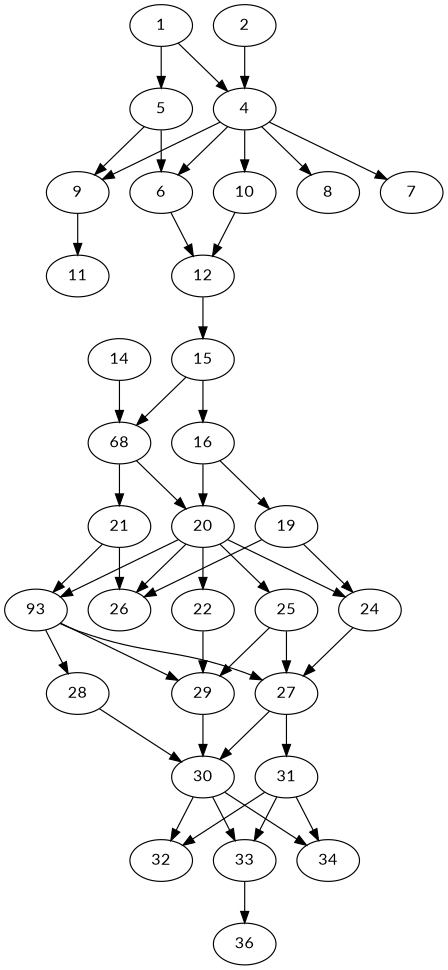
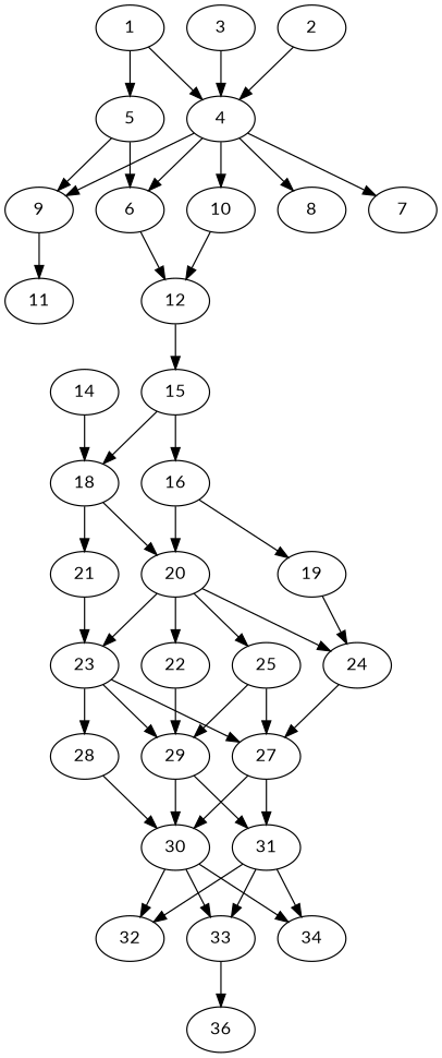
  digraph {
    fontname=Lato
    node [alpha=0.08 fontname=Lato]
    edge [fontname=Lato]
    1 [alpha=0.09 expect_size=9424896]
    4 [alpha=0.18 expect_size=25982976]
    5 [expect_size=15119360]
    6 [alpha=0.10 expect_size=8956928]
    7 [alpha=0.11 expect_size=26338304]
    8 [alpha=0.11 expect_size=22310912]
    9 [alpha=0.07 expect_size=43582464]
    10 [alpha=0.17 expect_size=19614720]
    12 [expect_size=8514560]
    11 [alpha=0.17 expect_size=33577984]
    2 [alpha=0.04 expect_size=47087616]
+   3 [alpha=0.17 expect_size=6111232]
    15 [alpha=0.04 expect_size=52336640]
-   18 [alpha=0.14 expect_size=24378368 label=68]
+   18 [alpha=0.14 expect_size=24378368]
    16 [alpha=0.01 expect_size=23434240]
    14 [alpha=0.06 expect_size=10208256]
    21 [alpha=0.09 expect_size=13106176]
    20 [alpha=0.09 expect_size=19659776]
    19 [alpha=0.11 expect_size=49763328]
-   26 [alpha=0.14 expect_size=24704000]
-   23 [alpha=0.04 expect_size=24932352 label=93]
+   23 [alpha=0.04 expect_size=24932352]
    24 [alpha=0.11 expect_size=47562752]
    22 [alpha=0.06 expect_size=5819392]
    25 [alpha=0.01 expect_size=14807040]
    27 [alpha=0.15 expect_size=27482112]
    29 [expect_size=22758400]
    28 [alpha=0.03 expect_size=37916672]
    30 [alpha=0.19 expect_size=49342464]
    31 [alpha=0.02 expect_size=23779328]
    32 [alpha=0.06 expect_size=44624896]
    33 [alpha=0.16 expect_size=12167168]
    34 [expect_size=21644288]
    n33 [alpha=0.20 expect_size=46614528 label=36]
    1 -> 4
    1 -> 5
    4 -> 6
    4 -> 7
    4 -> 8
    4 -> 9
    4 -> 10
    5 -> 6
    5 -> 9
    6 -> 12
    9 -> 11
    10 -> 12
    12 -> 15
    2 -> 4
+   3 -> 4
    15 -> 18
    15 -> 16
    18 -> 21
    18 -> 20
    16 -> 20
    16 -> 19
    14 -> 18
-   21 -> 26
    21 -> 23
-   20 -> 26
    20 -> 23
    20 -> 24
    20 -> 22
    20 -> 25
-   19 -> 26
    19 -> 24
    23 -> 27
    23 -> 29
    23 -> 28
    24 -> 27
    22 -> 29
    25 -> 27
    25 -> 29
    27 -> 30
    27 -> 31
    29 -> 30
+   29 -> 31
    28 -> 30
    30 -> 32
    30 -> 33
    30 -> 34
    31 -> 32
    31 -> 33
    31 -> 34
    33 -> n33
  }
